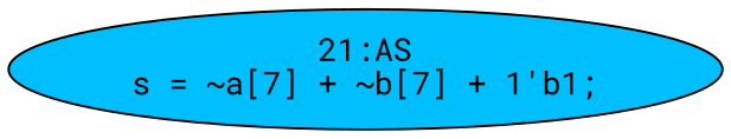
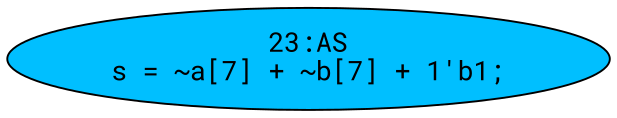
  strict digraph {
    fontname="Roboto Mono"
-   n1 [ast="<pyverilog.vparser.ast.Assign object at 0x7ff8b36cbad0>" def_var="['s']" fillcolor=deepskyblue label="21:AS\ns = ~a[7] + ~b[7] + 1'b1;" statements="[]" style=filled typ=Assign use_var="['a', 'b']" fontname="Roboto Mono"]
+   n1 [ast="<pyverilog.vparser.ast.Assign object at 0x7ff8b36cbad0>" def_var="['s']" fillcolor=deepskyblue label="23:AS\ns = ~a[7] + ~b[7] + 1'b1;" statements="[]" style=filled typ=Assign use_var="['a', 'b']" fontname="Roboto Mono"]
  }
